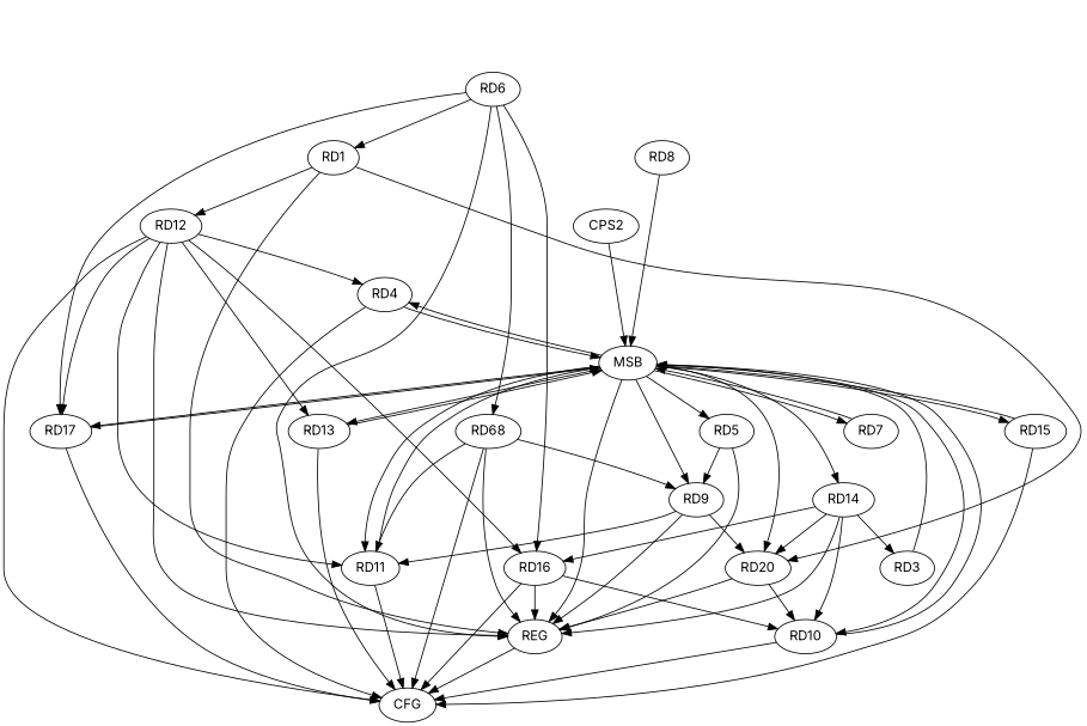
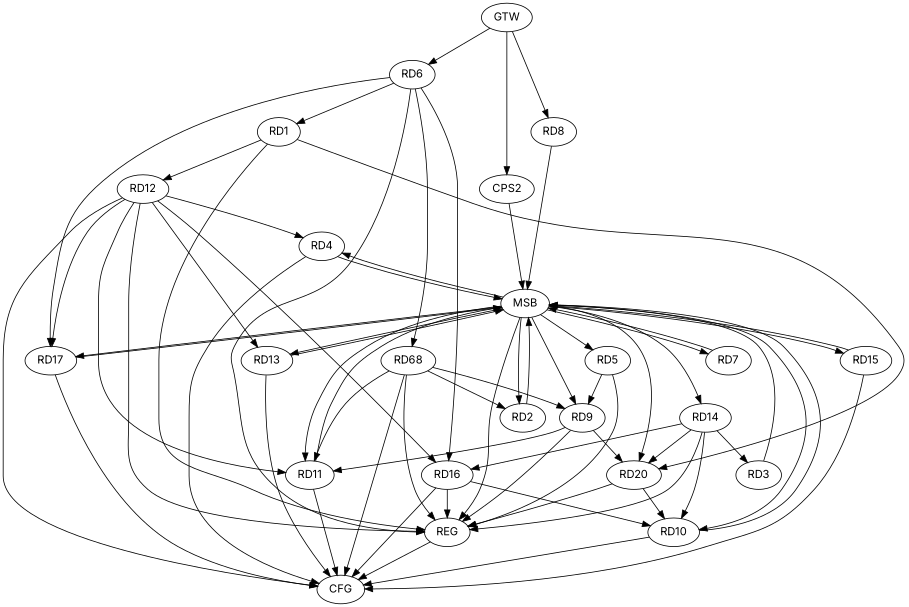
  strict digraph {
    fontname=Inter
    node [fontname=Inter]
    edge [fontname=Inter]
    n1 [label=RD1]
    n2 [label=RD12]
    n3 [label=RD20]
    n4 [label=REG]
    n5 [label=RD4]
    n6 [label=CFG]
    n7 [label=RD16]
    n8 [label=RD11]
    n9 [label=RD13]
    n10 [label=RD17]
    n11 [label=RD10]
+   n12 [label=RD2]
    n13 [label=MSB]
    n14 [label=RD5]
    n15 [label=RD9]
    n16 [label=RD15]
    n17 [label=RD7]
    n18 [label=RD14]
    n19 [label=RD3]
    n20 [label=RD6]
    n21 [label=RD68]
    n22 [label=RD8]
    n23 [label=CPS2]
+   n24 [label=GTW]
    n1 -> n2
    n1 -> n3
    n1 -> n4
    n2 -> n4
    n2 -> n5
    n2 -> n6
    n2 -> n7
    n2 -> n8
    n2 -> n9
    n2 -> n10
    n3 -> n4
    n3 -> n11
    n4 -> n6
    n5 -> n6
    n5 -> n13
    n7 -> n4
    n7 -> n6
    n7 -> n11
    n8 -> n6
    n8 -> n13
    n9 -> n6
    n9 -> n13
    n10 -> n6
    n10 -> n13
    n11 -> n6
    n11 -> n13
+   n12 -> n13
    n13 -> n3
    n13 -> n4
    n13 -> n5
    n13 -> n8
    n13 -> n9
    n13 -> n10
    n13 -> n11
+   n13 -> n12
    n13 -> n14
    n13 -> n15
    n13 -> n16
    n13 -> n17
    n13 -> n18
    n14 -> n4
    n14 -> n15
    n15 -> n3
    n15 -> n4
    n15 -> n8
    n16 -> n6
    n16 -> n13
    n17 -> n13
    n18 -> n3
    n18 -> n4
    n18 -> n7
    n18 -> n11
    n18 -> n19
    n19 -> n13
    n20 -> n1
    n20 -> n4
    n20 -> n7
    n20 -> n10
    n20 -> n21
    n21 -> n4
    n21 -> n6
    n21 -> n8
+   n21 -> n12
    n21 -> n15
    n22 -> n13
    n23 -> n13
+   n24 -> n20
+   n24 -> n22
+   n24 -> n23
  }
